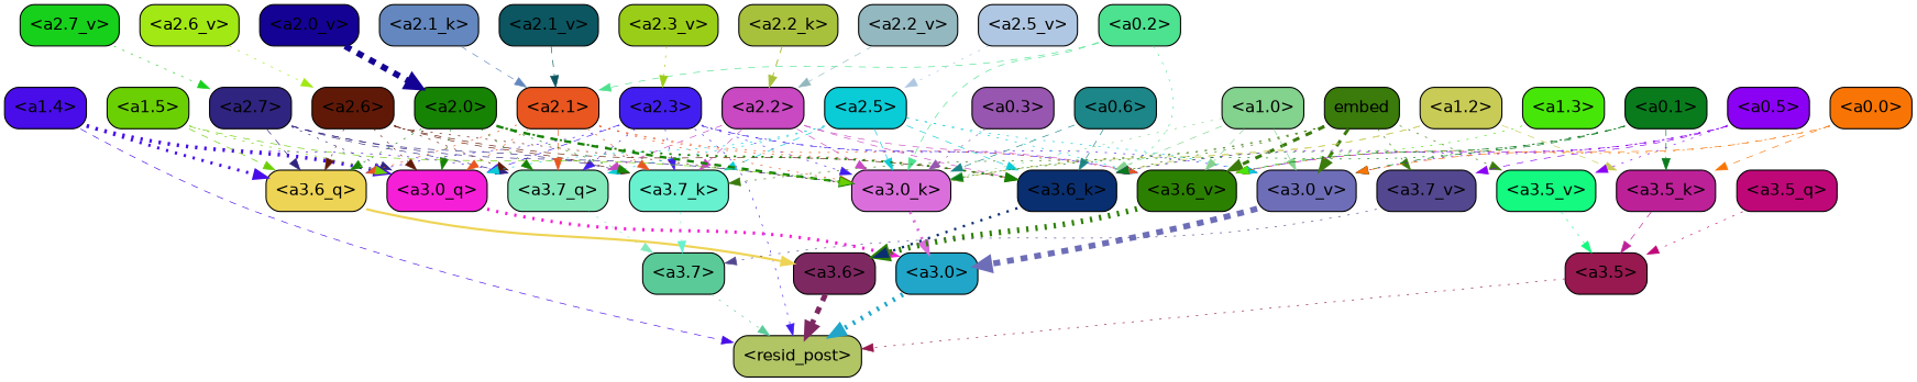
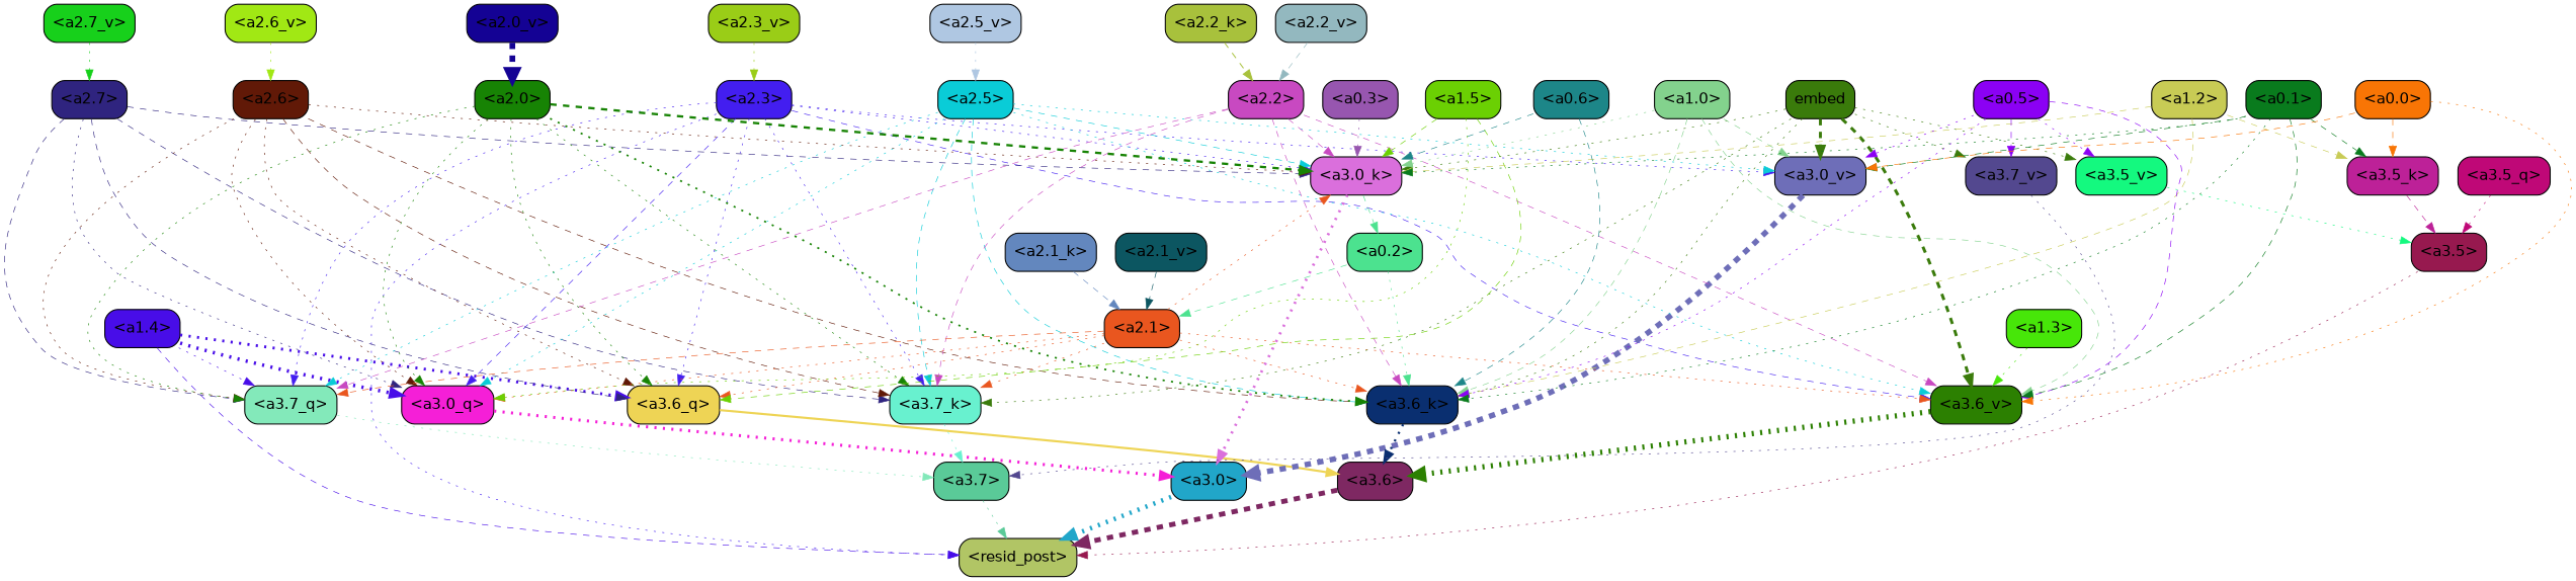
  strict digraph {
    splines=true
    node [color=black fontname=Helvetica shape=box style="filled, rounded"]
    edge [color="#431ef0" penwidth=0.6 style=dotted]
    "<a3.7>" [fillcolor="#5aca98"]
    "<resid_post>" [fillcolor="#b1c565"]
    "<a3.6>" [fillcolor="#7e2862"]
    "<a3.5>" [fillcolor="#97194f"]
    "<a3.0>" [fillcolor="#21a6c9"]
    "<a2.3>" [fillcolor="#431ef0"]
    "<a3.7_q>" [fillcolor="#83e9ba"]
    "<a3.6_q>" [fillcolor="#eed455"]
    "<a3.0_q>" [fillcolor="#f51fd7"]
    "<a3.7_k>" [fillcolor="#68f1cf"]
    "<a3.0_k>" [fillcolor="#da6fdc"]
    "<a3.6_v>" [fillcolor="#2c8001"]
    "<a3.0_v>" [fillcolor="#6e6eb8"]
    "<a1.4>" [fillcolor="#480de8"]
    "<a3.5_q>" [fillcolor="#bf0877"]
    "<a3.6_k>" [fillcolor="#0a2f70"]
    "<a3.5_k>" [fillcolor="#bd2198"]
    "<a3.7_v>" [fillcolor="#53488f"]
    "<a3.5_v>" [fillcolor="#14f97f"]
    "<a2.7>" [fillcolor="#2f247f"]
    "<a2.6>" [fillcolor="#611907"]
    "<a2.5>" [fillcolor="#0accd7"]
    "<a2.2>" [fillcolor="#c849c1"]
    "<a2.1>" [fillcolor="#e9561f"]
    "<a2.0>" [fillcolor="#178304"]
    "<a1.5>" [fillcolor="#6bd003"]
    "<a0.2>" [fillcolor="#4ce28f"]
    embed [fillcolor="#3a7b0b"]
    "<a1.2>" [fillcolor="#c8cb55"]
    "<a1.0>" [fillcolor="#83d28d"]
    "<a0.6>" [fillcolor="#1d8688"]
    "<a0.5>" [fillcolor="#8b01f4"]
    "<a0.1>" [fillcolor="#097b1d"]
    "<a0.0>" [fillcolor="#f87505"]
    "<a0.3>" [fillcolor="#9756af"]
    "<a1.3>" [fillcolor="#47e609"]
    "<a2.2_k>" [fillcolor="#a8c13c"]
    "<a2.1_k>" [fillcolor="#6387be"]
    "<a2.7_v>" [fillcolor="#17d01b"]
    "<a2.6_v>" [fillcolor="#a1e814"]
    "<a2.5_v>" [fillcolor="#afc7e2"]
    "<a2.3_v>" [fillcolor="#9acd17"]
    "<a2.2_v>" [fillcolor="#93b8bf"]
    "<a2.1_v>" [fillcolor="#0c5661"]
    "<a2.0_v>" [fillcolor="#140294"]
    "<a3.7>" -> "<resid_post>" [color="#5aca98"]
    "<a3.6>" -> "<resid_post>" [color="#7e2862" penwidth=4.646730065345764 style=dashed]
    "<a3.5>" -> "<resid_post>" [color="#97194f"]
    "<a3.0>" -> "<resid_post>" [color="#21a6c9" penwidth=4.323132634162903]
    "<a2.3>" -> "<resid_post>"
    "<a2.3>" -> "<a3.7_q>"
    "<a2.3>" -> "<a3.6_q>"
    "<a2.3>" -> "<a3.0_q>" [style=dashed]
    "<a2.3>" -> "<a3.7_k>"
    "<a2.3>" -> "<a3.0_k>"
    "<a2.3>" -> "<a3.6_v>" [style=dashed]
    "<a2.3>" -> "<a3.0_v>"
    "<a3.7_q>" -> "<a3.7>" [color="#83e9ba"]
    "<a3.6_q>" -> "<a3.6>" [color="#eed455" penwidth=2.03758105635643 style=""]
    "<a3.0_q>" -> "<a3.0>" [color="#f51fd7" penwidth=2.8638100624084473]
    "<a3.7_k>" -> "<a3.7>" [color="#68f1cf"]
    "<a3.0_k>" -> "<a3.0>" [color="#da6fdc" penwidth=2.6274144649505615]
    "<a3.6_v>" -> "<a3.6>" [color="#2c8001" penwidth=5.002329230308533]
    "<a3.0_v>" -> "<a3.0>" [color="#6e6eb8" penwidth=5.188832879066467 style=dashed]
    "<a1.4>" -> "<resid_post>" [color="#480de8" style=dashed]
    "<a1.4>" -> "<a3.7_q>" [color="#480de8"]
    "<a1.4>" -> "<a3.6_q>" [color="#480de8" penwidth=2.700703263282776]
    "<a1.4>" -> "<a3.0_q>" [color="#480de8" penwidth=3.34255850315094]
    "<a3.5_q>" -> "<a3.5>" [color="#bf0877"]
    "<a3.6_k>" -> "<a3.6>" [color="#0a2f70" penwidth=2.174198240041733]
    "<a3.5_k>" -> "<a3.5>" [color="#bd2198" style=dashed]
    "<a3.7_v>" -> "<a3.7>" [color="#53488f"]
    "<a3.5_v>" -> "<a3.5>" [color="#14f97f"]
    "<a2.7>" -> "<a3.7_q>" [color="#2f247f" style=dashed]
    "<a2.7>" -> "<a3.6_q>" [color="#2f247f" style=dashed]
    "<a2.7>" -> "<a3.0_q>" [color="#2f247f"]
    "<a2.7>" -> "<a3.7_k>" [color="#2f247f" style=dashed]
    "<a2.7>" -> "<a3.0_k>" [color="#2f247f" style=dashed]
    "<a2.6>" -> "<a3.7_q>" [color="#611907"]
    "<a2.6>" -> "<a3.6_q>" [color="#611907"]
    "<a2.6>" -> "<a3.0_q>" [color="#611907"]
    "<a2.6>" -> "<a3.7_k>" [color="#611907" style=dashed]
    "<a2.6>" -> "<a3.0_k>" [color="#611907"]
    "<a2.6>" -> "<a3.6_k>" [color="#611907" style=dashed]
    "<a2.5>" -> "<a3.7_q>" [color="#0accd7"]
    "<a2.5>" -> "<a3.0_q>" [color="#0accd7"]
    "<a2.5>" -> "<a3.7_k>" [color="#0accd7" style=dashed]
    "<a2.5>" -> "<a3.0_k>" [color="#0accd7" style=dashed]
    "<a2.5>" -> "<a3.6_v>" [color="#0accd7"]
    "<a2.5>" -> "<a3.0_v>" [color="#0accd7"]
    "<a2.5>" -> "<a3.6_k>" [color="#0accd7" style=dashed]
    "<a2.2>" -> "<a3.7_q>" [color="#c849c1" style=dashed]
    "<a2.2>" -> "<a3.7_k>" [color="#c849c1" style=dashed]
    "<a2.2>" -> "<a3.0_k>" [color="#c849c1" style=dashed]
    "<a2.2>" -> "<a3.6_v>" [color="#c849c1" style=dashed]
    "<a2.2>" -> "<a3.6_k>" [color="#c849c1" style=dashed]
    "<a2.1>" -> "<a3.7_q>" [color="#e9561f" style=dashed]
    "<a2.1>" -> "<a3.6_q>" [color="#e9561f"]
    "<a2.1>" -> "<a3.0_q>" [color="#e9561f"]
    "<a2.1>" -> "<a3.7_k>" [color="#e9561f"]
    "<a2.1>" -> "<a3.0_k>" [color="#e9561f"]
    "<a2.1>" -> "<a3.6_v>" [color="#e9561f"]
    "<a2.1>" -> "<a3.6_k>" [color="#e9561f"]
    "<a2.0>" -> "<a3.7_q>" [color="#178304"]
    "<a2.0>" -> "<a3.6_q>" [color="#178304"]
    "<a2.0>" -> "<a3.0_q>" [color="#178304"]
    "<a2.0>" -> "<a3.7_k>" [color="#178304"]
    "<a2.0>" -> "<a3.0_k>" [color="#178304" penwidth=2.2218968719244003 style=dashed]
    "<a2.0>" -> "<a3.6_k>" [color="#178304" penwidth=1.6454488784074783]
    "<a1.5>" -> "<a3.6_q>" [color="#6bd003" style=dashed]
    "<a1.5>" -> "<a3.0_q>" [color="#6bd003"]
    "<a1.5>" -> "<a3.0_k>" [color="#6bd003" style=dashed]
-   "<a0.2>" -> "<a3.0_k>" [color="#4ce28f" style=dashed]
+   "<a3.0_k>" -> "<a0.2>" [color="#4ce28f" style=dashed]
    "<a0.2>" -> "<a3.6_k>" [color="#4ce28f"]
    "<a0.2>" -> "<a2.1>" [color="#4ce28f" style=dashed]
    embed -> "<a3.7_k>" [color="#3a7b0b"]
    embed -> "<a3.0_k>" [color="#3a7b0b"]
    embed -> "<a3.6_v>" [color="#3a7b0b" penwidth=2.8301228284835815 style=dashed]
    embed -> "<a3.0_v>" [color="#3a7b0b" penwidth=2.7660785913467407 style=dashed]
    embed -> "<a3.6_k>" [color="#3a7b0b"]
    embed -> "<a3.7_v>" [color="#3a7b0b"]
    embed -> "<a3.5_v>" [color="#3a7b0b"]
    "<a1.2>" -> "<a3.0_k>" [color="#c8cb55" style=dashed]
    "<a1.2>" -> "<a3.6_k>" [color="#c8cb55" style=dashed]
    "<a1.2>" -> "<a3.5_k>" [color="#c8cb55" style=dashed]
    "<a1.0>" -> "<a3.0_k>" [color="#83d28d"]
    "<a1.0>" -> "<a3.6_v>" [color="#83d28d" style=dashed]
    "<a1.0>" -> "<a3.0_v>" [color="#83d28d" style=dashed]
    "<a1.0>" -> "<a3.6_k>" [color="#83d28d" style=dashed]
    "<a0.6>" -> "<a3.0_k>" [color="#1d8688" style=dashed]
    "<a0.6>" -> "<a3.6_k>" [color="#1d8688" style=dashed]
    "<a0.5>" -> "<a3.6_v>" [color="#8b01f4" style=dashed]
    "<a0.5>" -> "<a3.0_v>" [color="#8b01f4" penwidth=0.6124261617660522]
    "<a0.5>" -> "<a3.6_k>" [color="#8b01f4"]
    "<a0.5>" -> "<a3.7_v>" [color="#8b01f4" style=dashed]
    "<a0.5>" -> "<a3.5_v>" [color="#8b01f4"]
    "<a0.1>" -> "<a3.0_k>" [color="#097b1d"]
    "<a0.1>" -> "<a3.6_v>" [color="#097b1d" style=dashed]
    "<a0.1>" -> "<a3.0_v>" [color="#097b1d" style=dashed]
    "<a0.1>" -> "<a3.6_k>" [color="#097b1d"]
    "<a0.1>" -> "<a3.5_k>" [color="#097b1d" style=dashed]
    "<a0.0>" -> "<a3.6_v>" [color="#f87505"]
    "<a0.0>" -> "<a3.0_v>" [color="#f87505" style=dashed]
    "<a0.0>" -> "<a3.5_k>" [color="#f87505" style=dashed]
    "<a0.3>" -> "<a3.0_k>" [color="#9756af"]
    "<a1.3>" -> "<a3.6_v>" [color="#47e609"]
    "<a2.2_k>" -> "<a2.2>" [color="#a8c13c" penwidth=0.9331893920898438 style=dashed]
    "<a2.1_k>" -> "<a2.1>" [color="#6387be" style=dashed]
    "<a2.7_v>" -> "<a2.7>" [color="#17d01b"]
    "<a2.6_v>" -> "<a2.6>" [color="#a1e814"]
    "<a2.5_v>" -> "<a2.5>" [color="#afc7e2" penwidth=0.6657319068908691]
    "<a2.3_v>" -> "<a2.3>" [color="#9acd17"]
    "<a2.2_v>" -> "<a2.2>" [color="#93b8bf" style=dashed]
    "<a2.1_v>" -> "<a2.1>" [color="#0c5661" style=dashed]
    "<a2.0_v>" -> "<a2.0>" [color="#140294" penwidth=5.380099236965179 style=dashed]
  }
